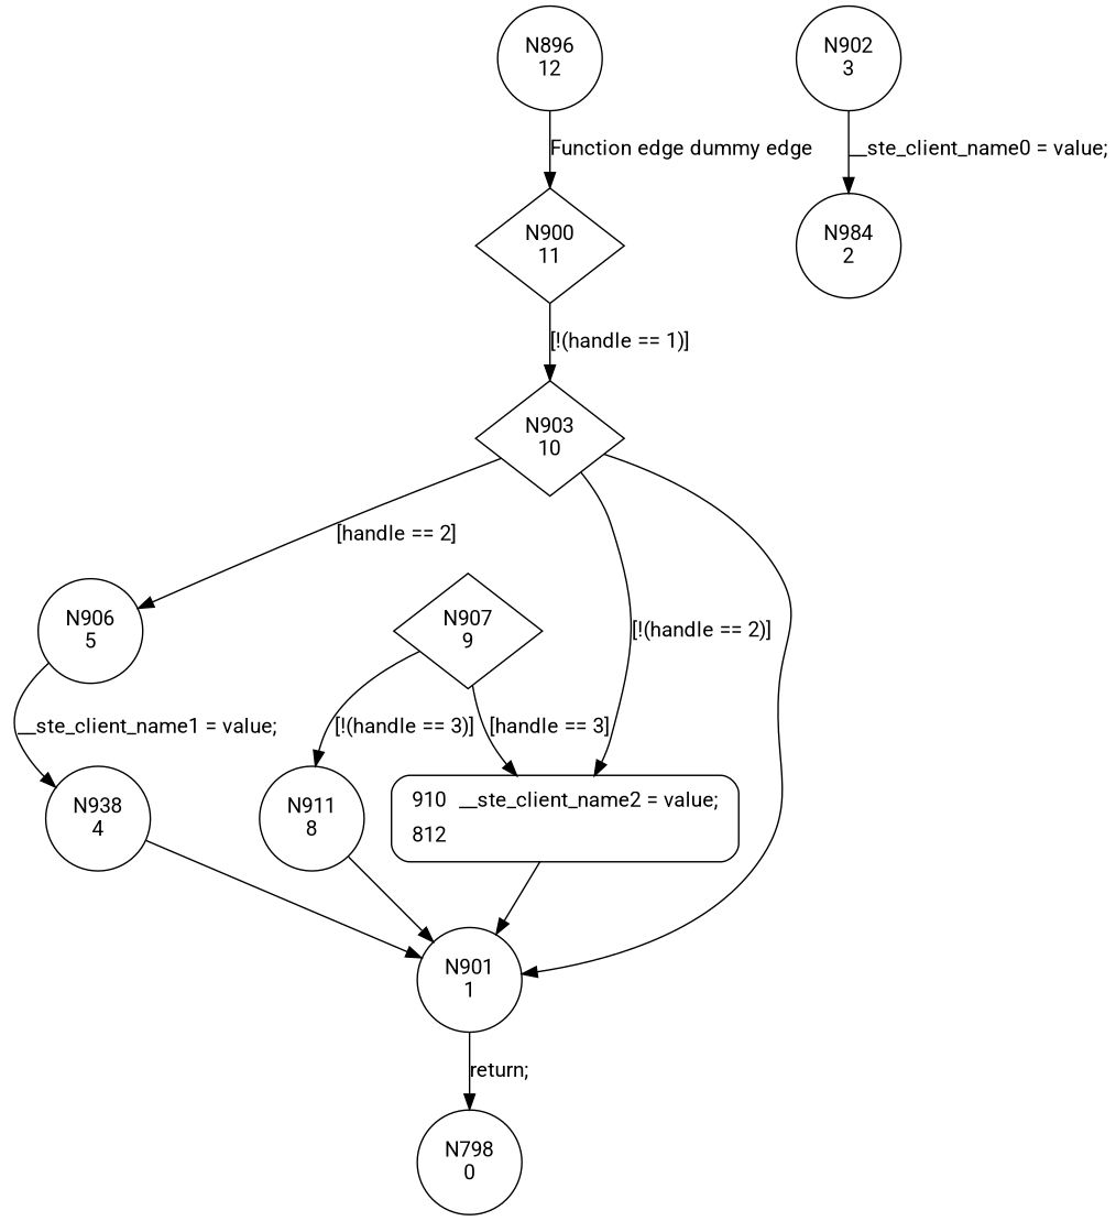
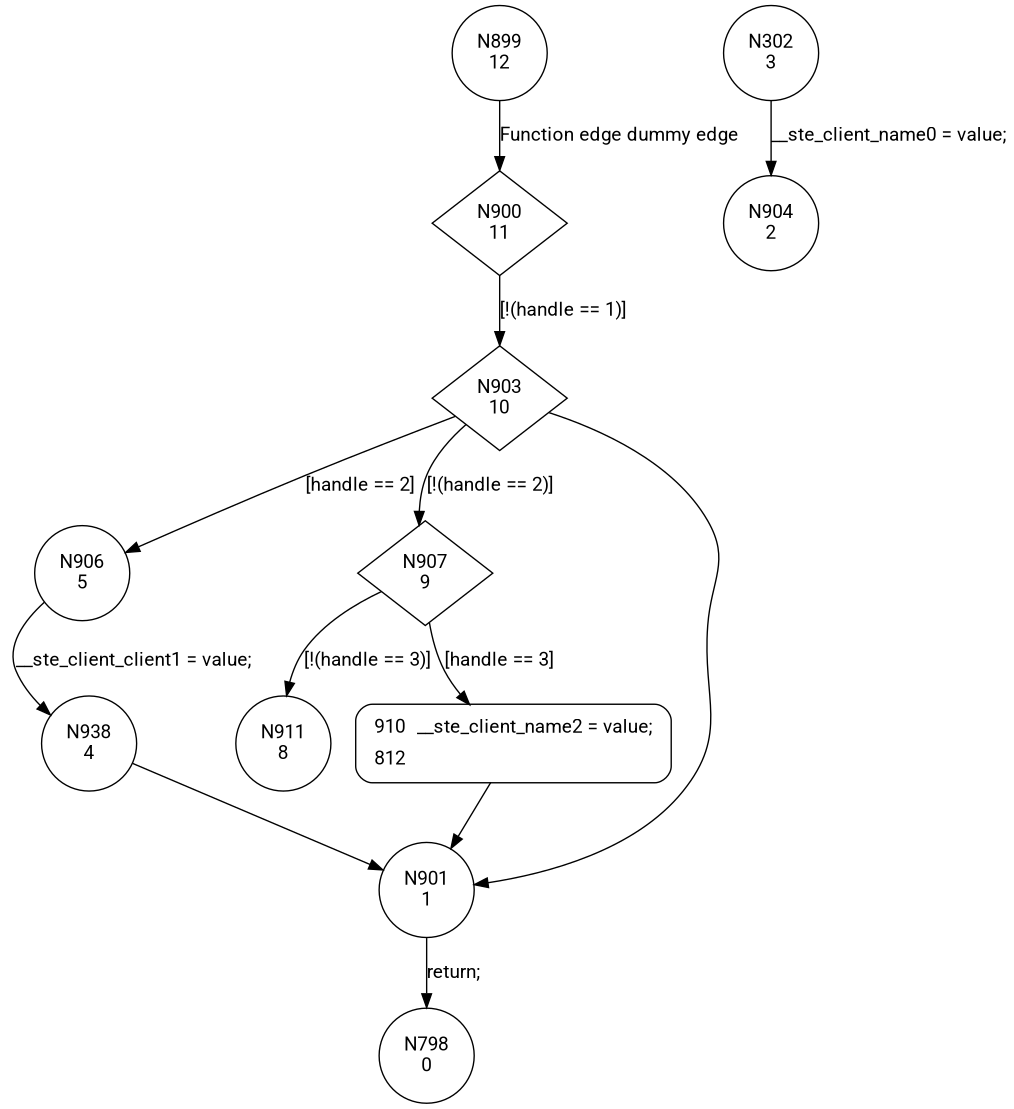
  digraph {
    fontname=Roboto
    node [fontname=Roboto shape=circle]
    edge [fontname=Roboto]
-   n1 [label="N896\n12"]
+   n1 [label="N899\n12"]
    n2 [label="N900\n11" shape=diamond]
    n3 [label="N903\n10" shape=diamond]
-   n4 [label="N902\n3"]
-   n5 [label="N984\n2"]
+   n4 [label="N302\n3"]
+   n5 [label="N904\n2"]
    n6 [label="N906\n5"]
    n7 [label="N907\n9" shape=diamond]
    n8 [label="N901\n1"]
    n9 [label="N938\n4"]
    n10 [fillcolor=white label=<<table border="0" cellborder="0" cellpadding="3" bgcolor="white"><tr><td align="right">910</td><td align="left">__ste_client_name2 = value;</td></tr><tr><td align="right">812</td><td align="left"></td></tr></table>> penwidth=1 shape=Mrecord style="filled,bold"]
    n11 [label="N911\n8"]
    n12 [label="N798\n0"]
    n1 -> n2 [label="Function edge dummy edge"]
    n2 -> n3 [label="[!(handle == 1)]"]
    n3 -> n6 [label="[handle == 2]"]
-   n3 -> n10 [label="[!(handle == 2)]"]
+   n3 -> n7 [label="[!(handle == 2)]"]
    n3 -> n8
    n4 -> n5 [label="__ste_client_name0 = value;"]
-   n6 -> n9 [label="__ste_client_name1 = value;"]
+   n6 -> n9 [label="__ste_client_client1 = value;"]
    n7 -> n10 [label="[handle == 3]"]
    n7 -> n11 [label="[!(handle == 3)]"]
    n8 -> n12 [label="return;"]
    n9 -> n8
    n10 -> n8
-   n11 -> n8
  }
